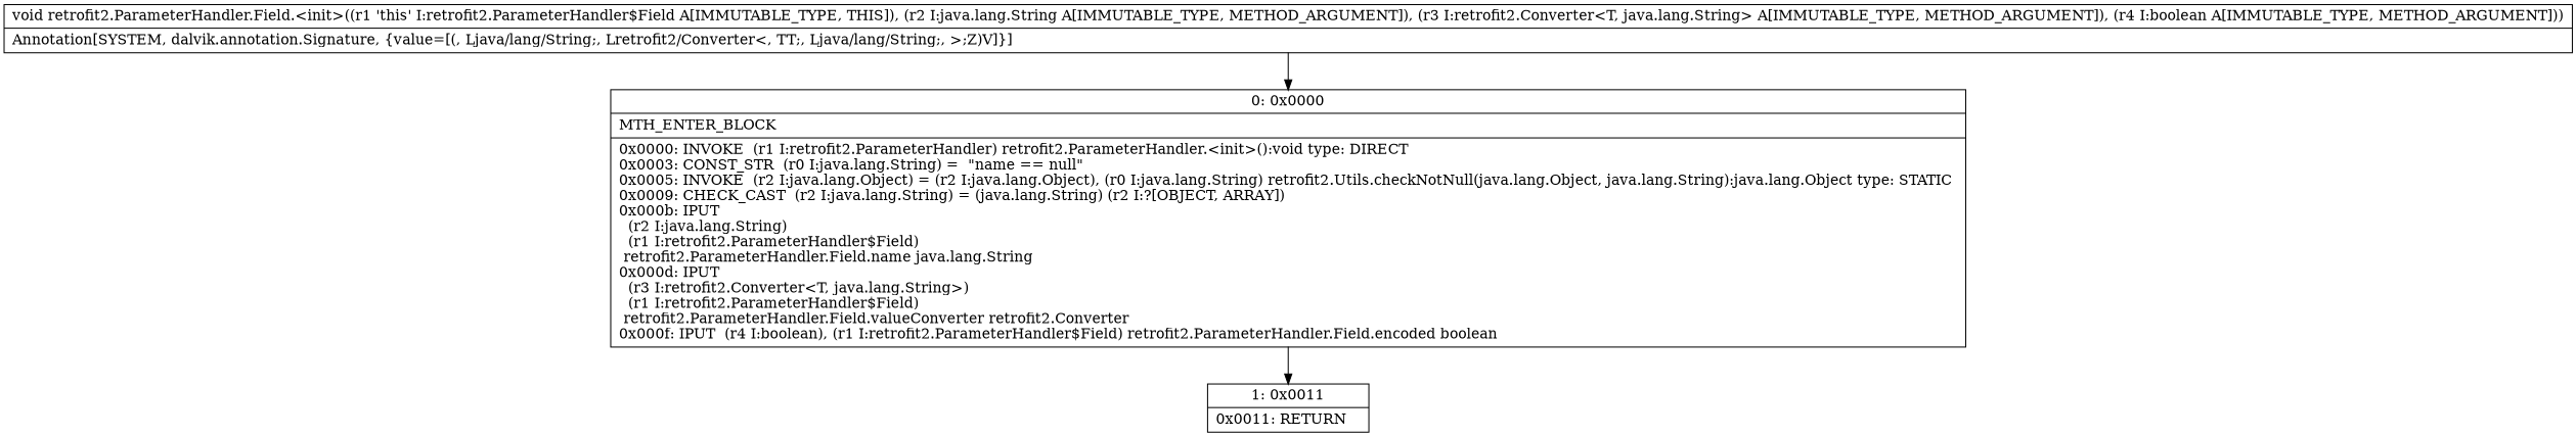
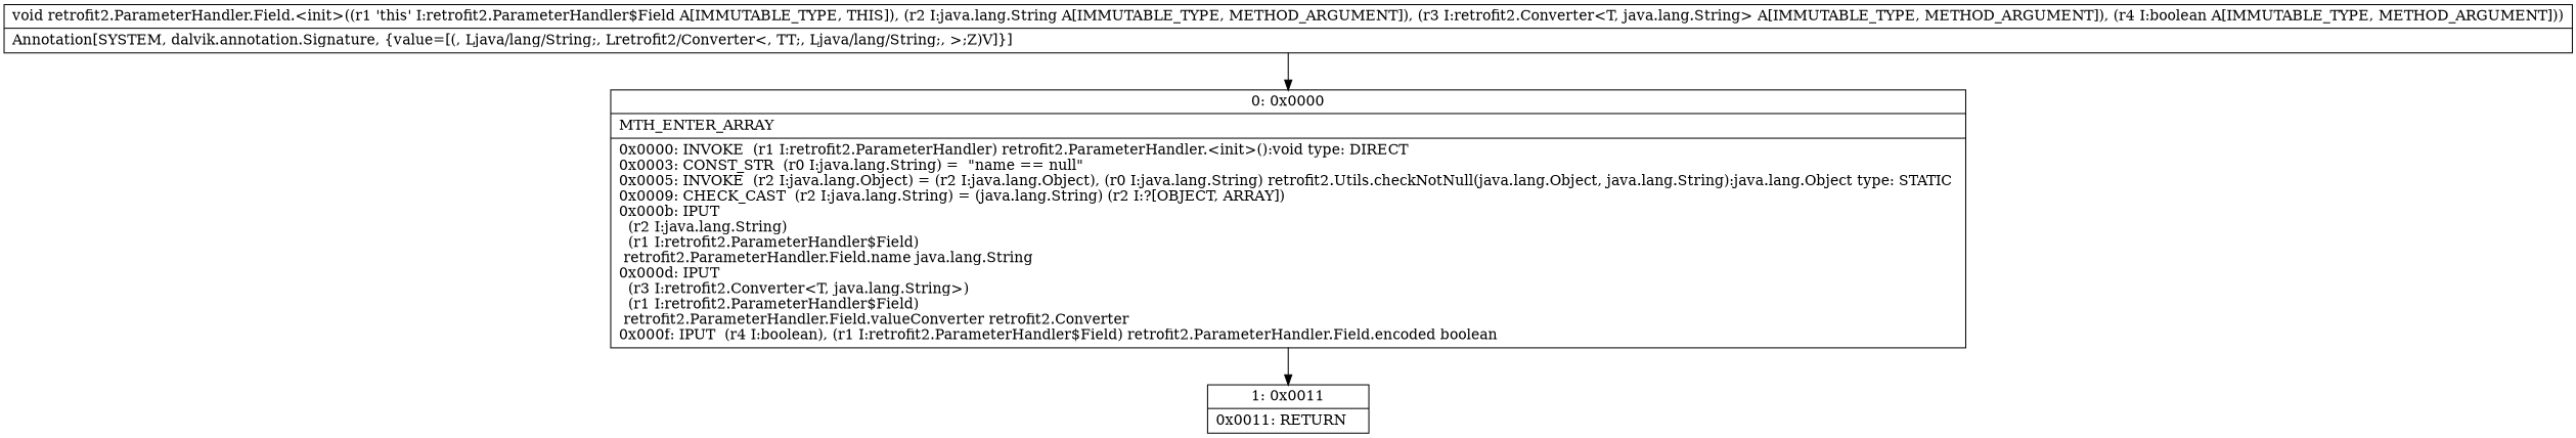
  digraph {
    node [shape=record]
-   n1 [label="{0\:\ 0x0000|MTH_ENTER_BLOCK\l|0x0000: INVOKE  (r1 I:retrofit2.ParameterHandler) retrofit2.ParameterHandler.\<init\>():void type: DIRECT \l0x0003: CONST_STR  (r0 I:java.lang.String) =  \"name == null\" \l0x0005: INVOKE  (r2 I:java.lang.Object) = (r2 I:java.lang.Object), (r0 I:java.lang.String) retrofit2.Utils.checkNotNull(java.lang.Object, java.lang.String):java.lang.Object type: STATIC \l0x0009: CHECK_CAST  (r2 I:java.lang.String) = (java.lang.String) (r2 I:?[OBJECT, ARRAY]) \l0x000b: IPUT  \l  (r2 I:java.lang.String)\l  (r1 I:retrofit2.ParameterHandler$Field)\l retrofit2.ParameterHandler.Field.name java.lang.String \l0x000d: IPUT  \l  (r3 I:retrofit2.Converter\<T, java.lang.String\>)\l  (r1 I:retrofit2.ParameterHandler$Field)\l retrofit2.ParameterHandler.Field.valueConverter retrofit2.Converter \l0x000f: IPUT  (r4 I:boolean), (r1 I:retrofit2.ParameterHandler$Field) retrofit2.ParameterHandler.Field.encoded boolean \l}"]
+   n1 [label="{0\:\ 0x0000|MTH_ENTER_ARRAY\l|0x0000: INVOKE  (r1 I:retrofit2.ParameterHandler) retrofit2.ParameterHandler.\<init\>():void type: DIRECT \l0x0003: CONST_STR  (r0 I:java.lang.String) =  \"name == null\" \l0x0005: INVOKE  (r2 I:java.lang.Object) = (r2 I:java.lang.Object), (r0 I:java.lang.String) retrofit2.Utils.checkNotNull(java.lang.Object, java.lang.String):java.lang.Object type: STATIC \l0x0009: CHECK_CAST  (r2 I:java.lang.String) = (java.lang.String) (r2 I:?[OBJECT, ARRAY]) \l0x000b: IPUT  \l  (r2 I:java.lang.String)\l  (r1 I:retrofit2.ParameterHandler$Field)\l retrofit2.ParameterHandler.Field.name java.lang.String \l0x000d: IPUT  \l  (r3 I:retrofit2.Converter\<T, java.lang.String\>)\l  (r1 I:retrofit2.ParameterHandler$Field)\l retrofit2.ParameterHandler.Field.valueConverter retrofit2.Converter \l0x000f: IPUT  (r4 I:boolean), (r1 I:retrofit2.ParameterHandler$Field) retrofit2.ParameterHandler.Field.encoded boolean \l}"]
    n2 [label="{1\:\ 0x0011|0x0011: RETURN   \l}"]
    n3 [label="{void retrofit2.ParameterHandler.Field.\<init\>((r1 'this' I:retrofit2.ParameterHandler$Field A[IMMUTABLE_TYPE, THIS]), (r2 I:java.lang.String A[IMMUTABLE_TYPE, METHOD_ARGUMENT]), (r3 I:retrofit2.Converter\<T, java.lang.String\> A[IMMUTABLE_TYPE, METHOD_ARGUMENT]), (r4 I:boolean A[IMMUTABLE_TYPE, METHOD_ARGUMENT]))  | Annotation[SYSTEM, dalvik.annotation.Signature, \{value=[(, Ljava\/lang\/String;, Lretrofit2\/Converter\<, TT;, Ljava\/lang\/String;, \>;Z)V]\}]\l}"]
    n1 -> n2
    n3 -> n1
  }
